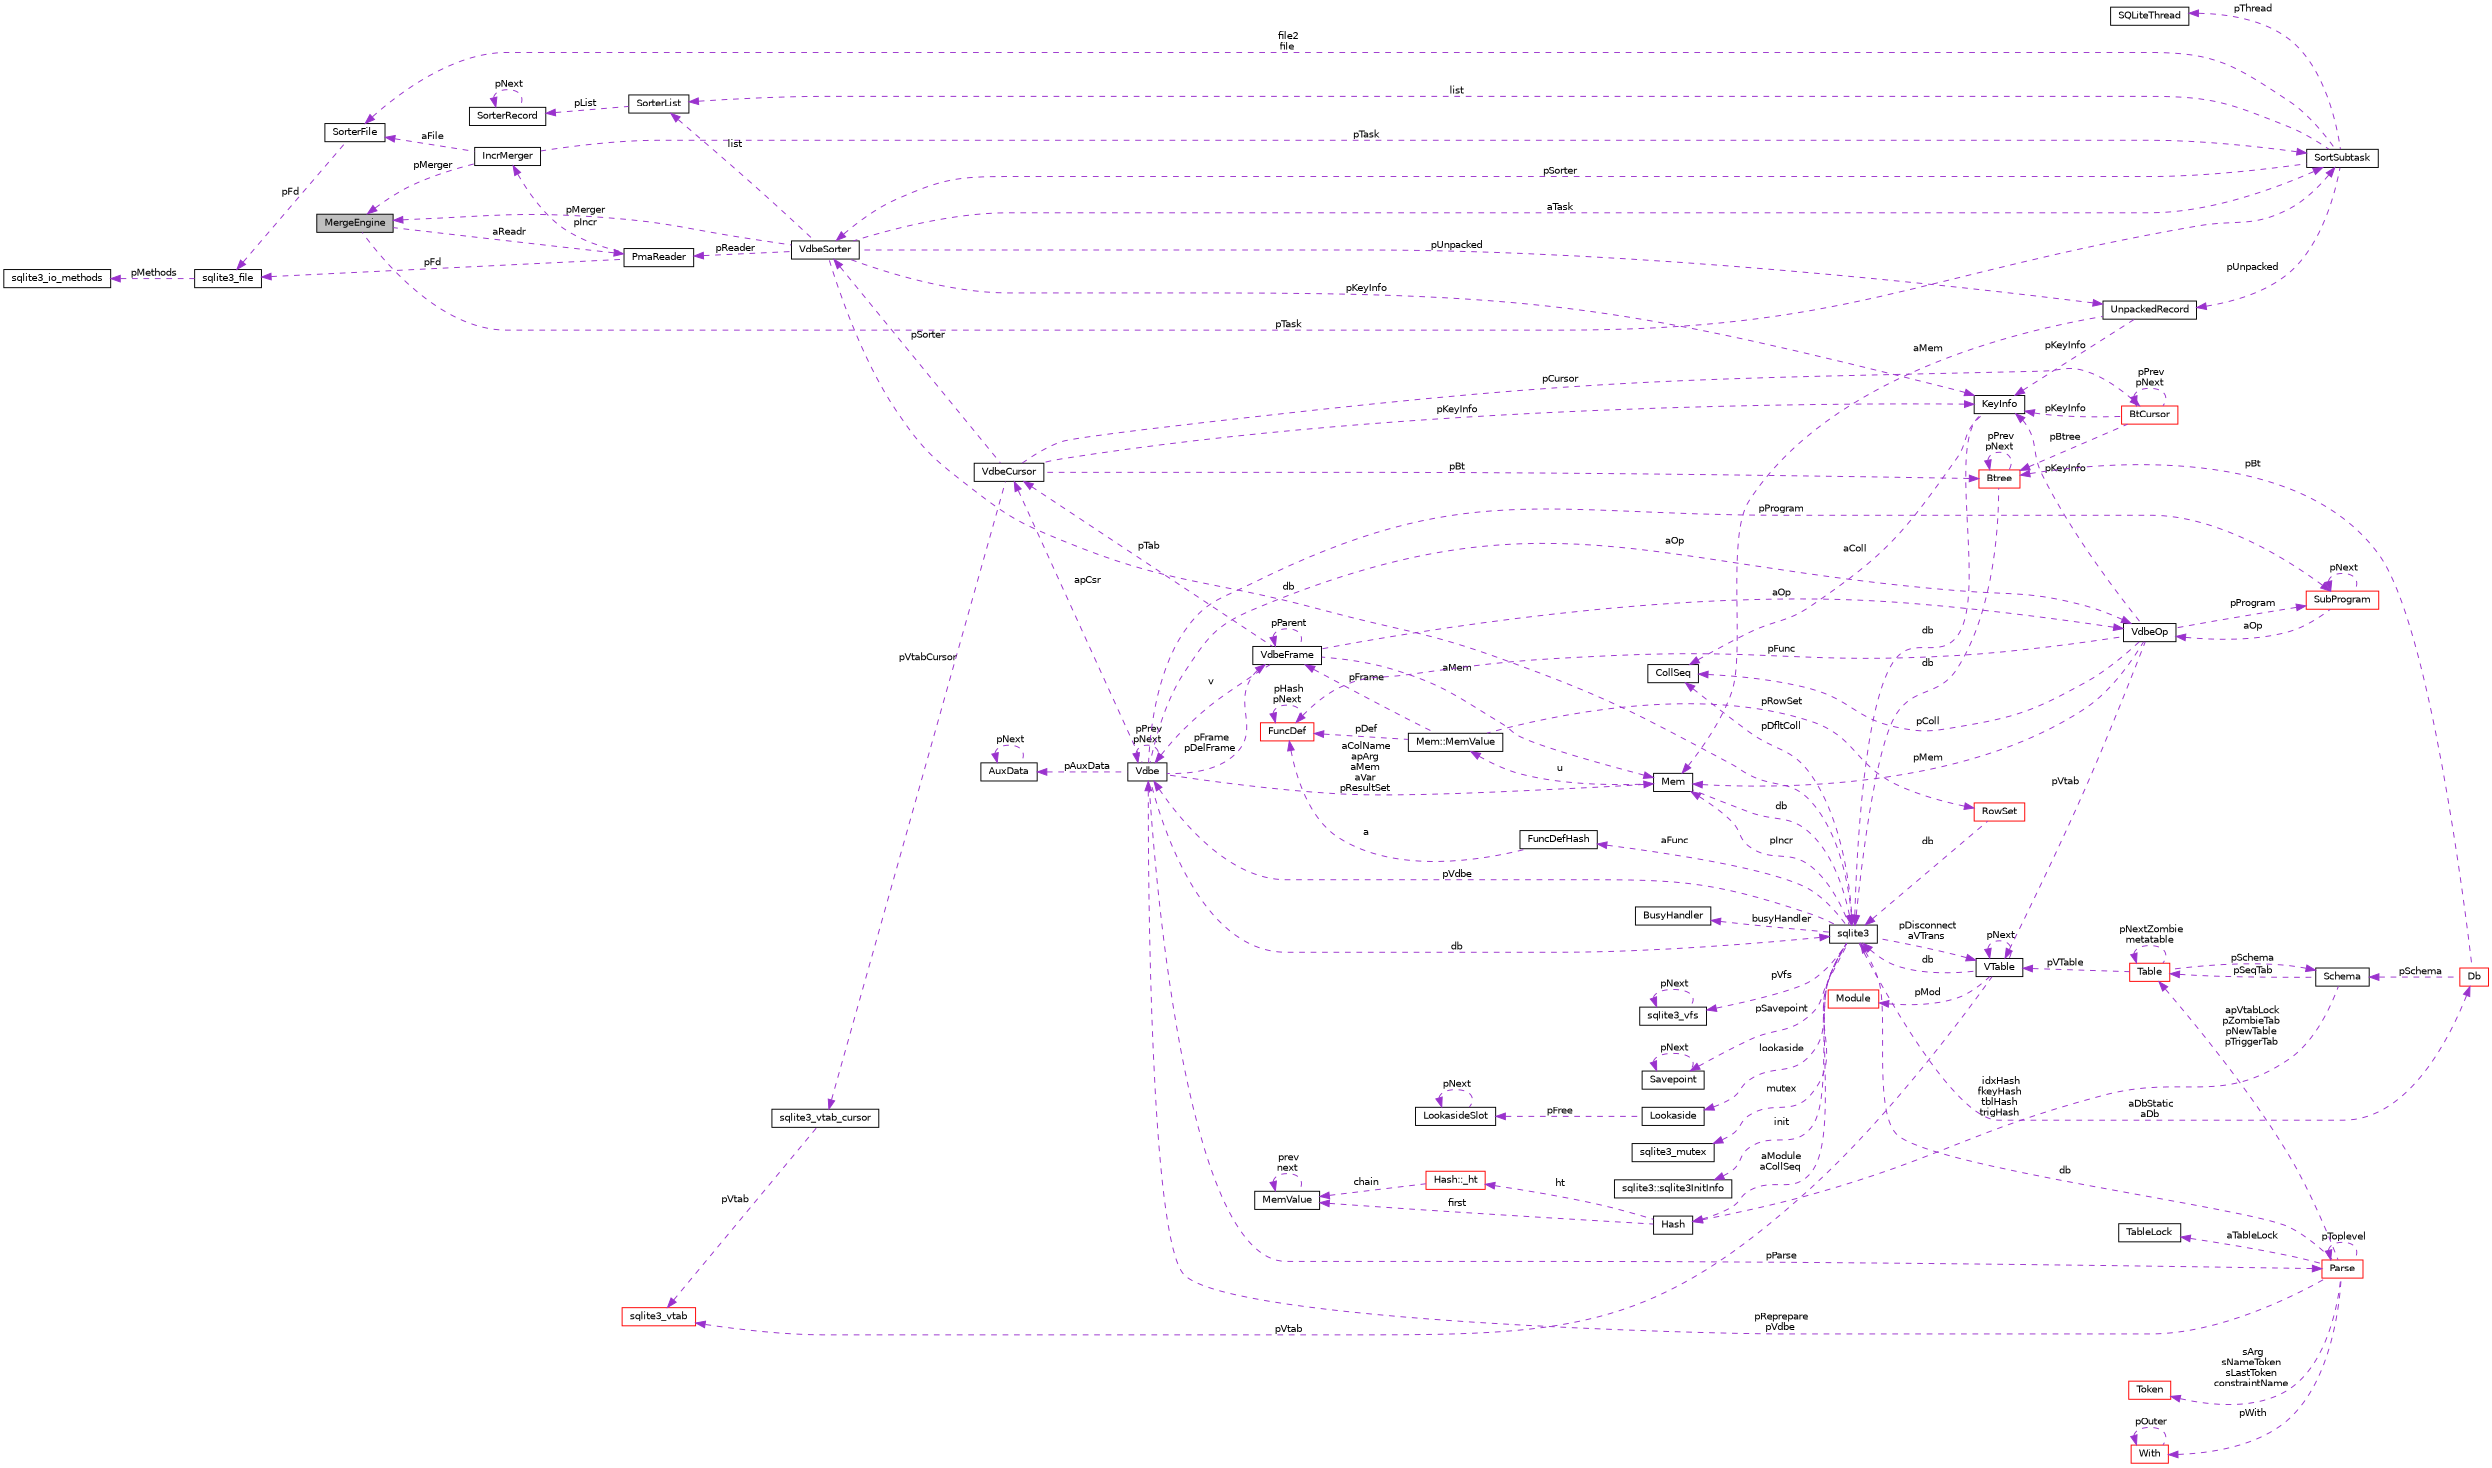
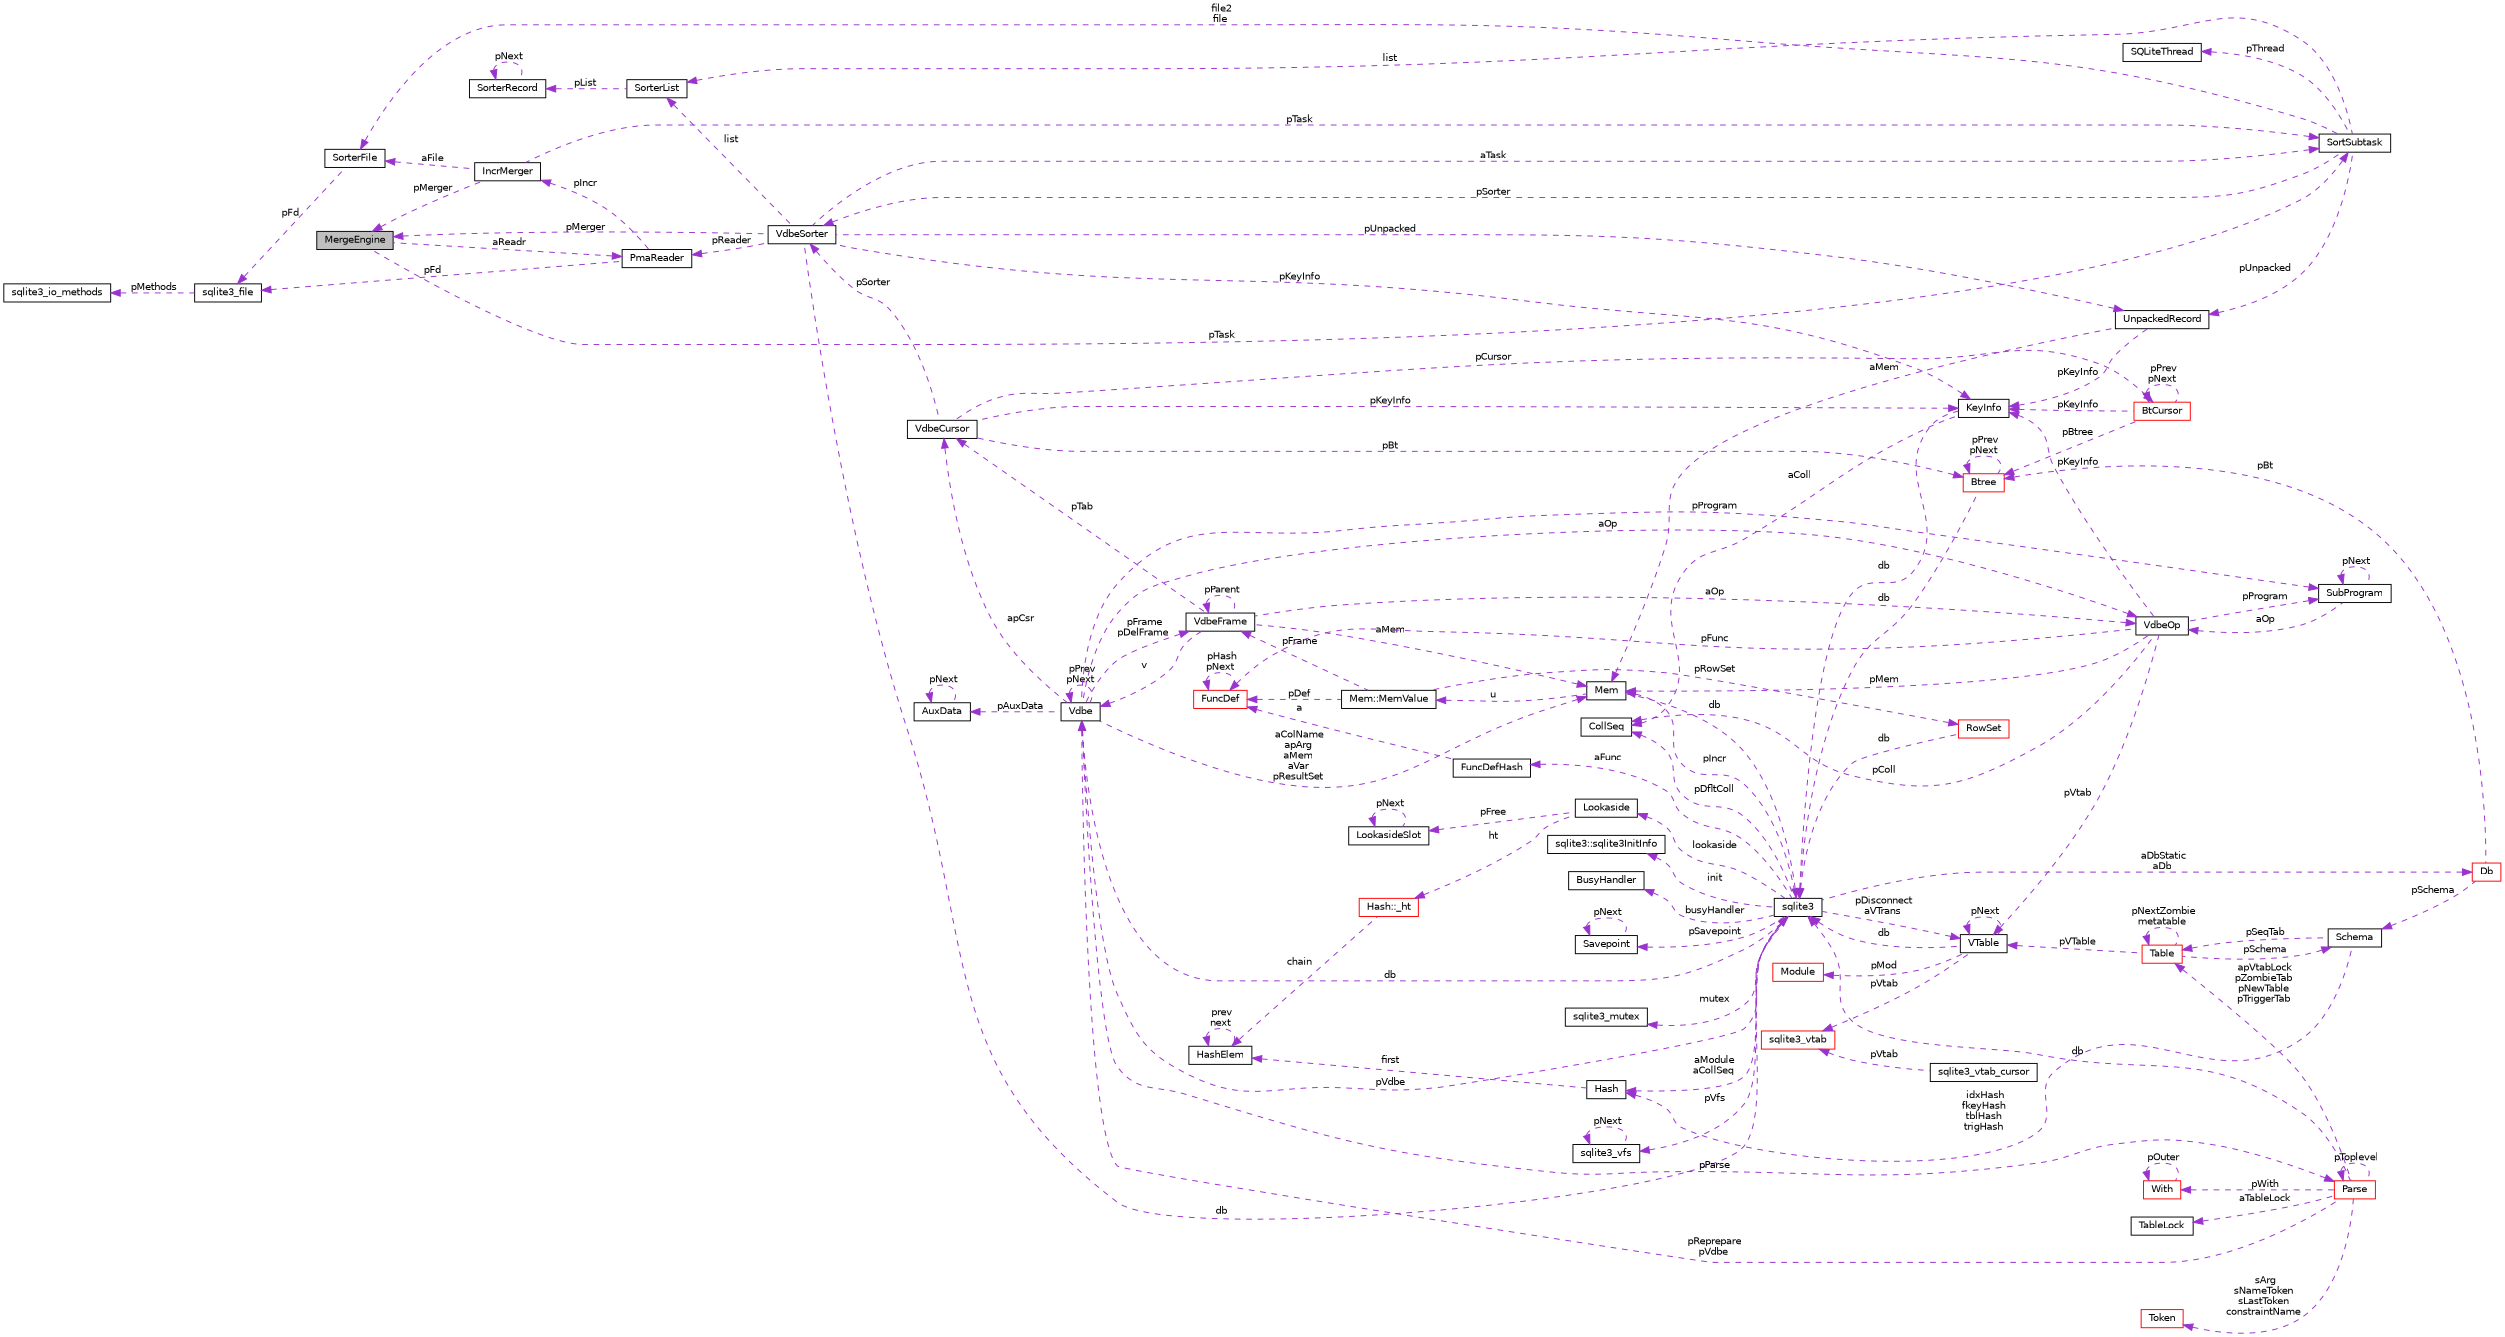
  digraph {
    rankdir=LR
    node [color=black fillcolor=white fontname=Helvetica fontsize=10 shape=record style=filled]
    edge [color=darkorchid3 dir=back fontname=Helvetica fontsize=10 labelfontname=Helvetica labelfontsize=10 style=dashed]
    n1 [fillcolor=grey75 fontcolor=black height=0.2 label=MergeEngine width=0.4]
    n2 [height=0.2 label=IncrMerger width=0.4]
    n3 [height=0.2 label=VdbeSorter width=0.4]
    n4 [height=0.2 label=PmaReader width=0.4]
    n5 [height=0.2 label=SortSubtask width=0.4]
    n6 [height=0.2 label=VdbeCursor width=0.4]
    n7 [height=0.2 label=sqlite3_file width=0.4]
    n8 [height=0.2 label=SorterFile width=0.4]
    n9 [height=0.2 label=sqlite3_io_methods width=0.4]
    n10 [height=0.2 label=SorterList width=0.4]
    n11 [height=0.2 label=SorterRecord width=0.4]
    n12 [height=0.2 label=Vdbe width=0.4]
    n13 [height=0.2 label=VdbeFrame width=0.4]
    n14 [height=0.2 label=sqlite3 width=0.4]
    n15 [height=0.2 label=Mem width=0.4]
    n16 [height=0.2 label=VTable width=0.4]
    n17 [height=0.2 label=KeyInfo width=0.4]
    n18 [color=red height=0.2 label=Btree width=0.4]
    n19 [color=red height=0.2 label=Parse width=0.4]
    n20 [color=red height=0.2 label=RowSet width=0.4]
    n21 [height=0.2 label=VdbeOp width=0.4]
    n22 [height=0.2 label=UnpackedRecord width=0.4]
    n23 [color=red height=0.2 label=Table width=0.4]
    n24 [color=red height=0.2 label=BtCursor width=0.4]
    n25 [color=red height=0.2 label=Db width=0.4]
    n26 [height=0.2 label="Mem::MemValue" width=0.4]
-   n27 [color=red height=0.2 label=SubProgram width=0.4]
+   n27 [height=0.2 label=SubProgram width=0.4]
    n28 [height=0.2 label=AuxData width=0.4]
    n29 [height=0.2 label=CollSeq width=0.4]
    n30 [height=0.2 label=Schema width=0.4]
    n31 [color=red height=0.2 label=Module width=0.4]
    n32 [color=red height=0.2 label=sqlite3_vtab width=0.4]
    n33 [height=0.2 label=sqlite3_vtab_cursor width=0.4]
    n34 [color=red height=0.2 label=FuncDef width=0.4]
    n35 [height=0.2 label=FuncDefHash width=0.4]
    n36 [height=0.2 label=TableLock width=0.4]
    n37 [color=red height=0.2 label=Token width=0.4]
    n38 [color=red height=0.2 label=With width=0.4]
    n39 [height=0.2 label=Hash width=0.4]
    n40 [color=red height=0.2 label="Hash::_ht" width=0.4]
-   n41 [height=0.2 label=MemValue width=0.4]
+   n41 [height=0.2 label=HashElem width=0.4]
    n42 [height=0.2 label=Savepoint width=0.4]
    n43 [height=0.2 label=Lookaside width=0.4]
    n44 [height=0.2 label=LookasideSlot width=0.4]
    n45 [height=0.2 label=sqlite3_mutex width=0.4]
    n46 [height=0.2 label=sqlite3_vfs width=0.4]
    n47 [height=0.2 label="sqlite3::sqlite3InitInfo" width=0.4]
    n48 [height=0.2 label=BusyHandler width=0.4]
    n49 [height=0.2 label=SQLiteThread width=0.4]
    n1 -> n2 [label=" pMerger"]
    n1 -> n3 [label=" pMerger"]
    n2 -> n4 [label=" pIncr"]
    n3 -> n5 [label=" pSorter"]
    n3 -> n6 [label=" pSorter"]
    n4 -> n1 [label=" aReadr"]
    n4 -> n3 [label=" pReader"]
    n5 -> n1 [label=" pTask"]
    n5 -> n2 [label=" pTask"]
    n5 -> n3 [label=" aTask"]
    n6 -> n12 [label=" apCsr"]
    n6 -> n13 [label=" pTab"]
    n7 -> n4 [label=" pFd"]
    n7 -> n8 [label=" pFd"]
    n8 -> n2 [label=" aFile"]
    n8 -> n5 [label=" file2\nfile"]
    n9 -> n7 [label=" pMethods"]
    n10 -> n3 [label=" list"]
    n10 -> n5 [label=" list"]
    n11 -> n10 [label=" pList"]
    n11 -> n11 [label=" pNext"]
    n12 -> n12 [label=" pPrev\npNext"]
    n12 -> n13 [label=" v"]
    n12 -> n14 [label=" pVdbe"]
    n12 -> n19 [label=" pReprepare\npVdbe"]
    n13 -> n12 [label=" pFrame\npDelFrame"]
    n13 -> n13 [label=" pParent"]
    n13 -> n26 [label=" pFrame"]
    n14 -> n3 [label=" db"]
    n14 -> n12 [label=" db"]
    n14 -> n15 [label=" db"]
    n14 -> n16 [label=" db"]
    n14 -> n17 [label=" db"]
    n14 -> n18 [label=" db"]
    n14 -> n19 [label=" db"]
    n14 -> n20 [label=" db"]
    n15 -> n12 [label=" aColName\napArg\naMem\naVar\npResultSet"]
    n15 -> n13 [label=" aMem"]
    n15 -> n14 [label=" pIncr"]
    n15 -> n21 [label=" pMem"]
    n15 -> n22 [label=" aMem"]
    n16 -> n14 [label=" pDisconnect\naVTrans"]
    n16 -> n16 [label=" pNext"]
    n16 -> n21 [label=" pVtab"]
    n16 -> n23 [label=" pVTable"]
    n17 -> n3 [label=" pKeyInfo"]
    n17 -> n6 [label=" pKeyInfo"]
    n17 -> n21 [label=" pKeyInfo"]
    n17 -> n22 [label=" pKeyInfo"]
    n17 -> n24 [label=" pKeyInfo"]
    n18 -> n6 [label=" pBt"]
    n18 -> n18 [label=" pPrev\npNext"]
    n18 -> n24 [label=" pBtree"]
    n18 -> n25 [label=" pBt"]
    n19 -> n12 [label=" pParse"]
    n19 -> n19 [label=" pToplevel"]
    n20 -> n26 [label=" pRowSet"]
    n21 -> n12 [label=" aOp"]
    n21 -> n13 [label=" aOp"]
    n21 -> n27 [label=" aOp"]
    n22 -> n3 [label=" pUnpacked"]
    n22 -> n5 [label=" pUnpacked"]
    n23 -> n19 [label=" apVtabLock\npZombieTab\npNewTable\npTriggerTab"]
    n23 -> n23 [label=" pNextZombie\nmetatable"]
    n23 -> n30 [label=" pSeqTab"]
    n24 -> n6 [label=" pCursor"]
    n24 -> n24 [label=" pPrev\npNext"]
    n25 -> n14 [label=" aDbStatic\naDb"]
    n26 -> n15 [label=" u"]
    n27 -> n12 [label=" pProgram"]
    n27 -> n21 [label=" pProgram"]
    n27 -> n27 [label=" pNext"]
    n28 -> n12 [label=" pAuxData"]
    n28 -> n28 [label=" pNext"]
    n29 -> n14 [label=" pDfltColl"]
    n29 -> n17 [label=" aColl"]
    n29 -> n21 [label=" pColl"]
    n30 -> n23 [label=" pSchema"]
    n30 -> n25 [label=" pSchema"]
    n31 -> n16 [label=" pMod"]
    n32 -> n16 [label=" pVtab"]
    n32 -> n33 [label=" pVtab"]
-   n33 -> n6 [label=" pVtabCursor"]
    n34 -> n21 [label=" pFunc"]
    n34 -> n26 [label=" pDef"]
    n34 -> n34 [label=" pHash\npNext"]
    n34 -> n35 [label=" a"]
    n35 -> n14 [label=" aFunc"]
    n36 -> n19 [label=" aTableLock"]
    n37 -> n19 [label=" sArg\nsNameToken\nsLastToken\nconstraintName"]
    n38 -> n19 [label=" pWith"]
    n38 -> n38 [label=" pOuter"]
    n39 -> n14 [label=" aModule\naCollSeq"]
    n39 -> n30 [label=" idxHash\nfkeyHash\ntblHash\ntrigHash"]
-   n40 -> n39 [label=" ht"]
+   n40 -> n43 [label=" ht"]
    n41 -> n39 [label=" first"]
    n41 -> n40 [label=" chain"]
    n41 -> n41 [label=" prev\nnext"]
    n42 -> n14 [label=" pSavepoint"]
    n42 -> n42 [label=" pNext"]
    n43 -> n14 [label=" lookaside"]
    n44 -> n43 [label=" pFree"]
    n44 -> n44 [label=" pNext"]
    n45 -> n14 [label=" mutex"]
    n46 -> n14 [label=" pVfs"]
    n46 -> n46 [label=" pNext"]
    n47 -> n14 [label=" init"]
    n48 -> n14 [label=" busyHandler"]
    n49 -> n5 [label=" pThread"]
  }
